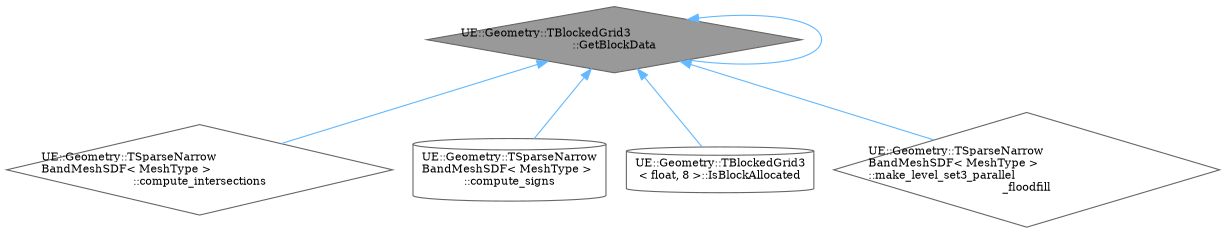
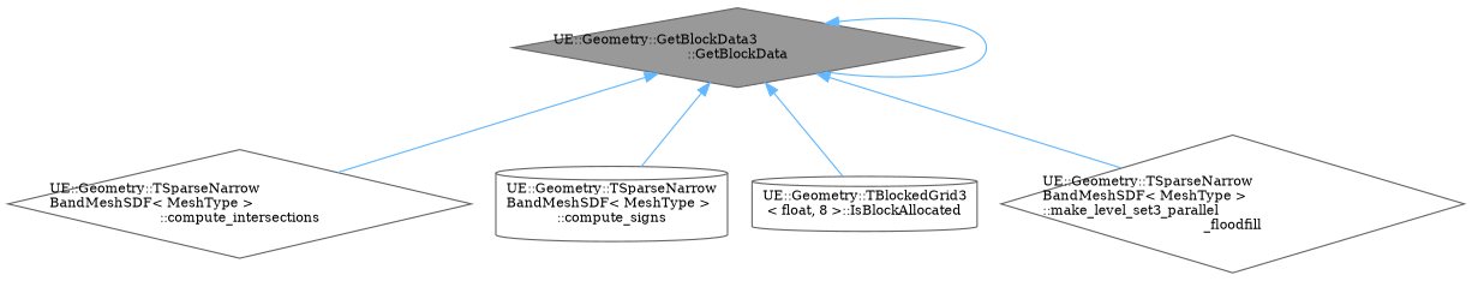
  digraph {
    fontname="DejaVu Serif"
    rankdir=TB
    node [color=grey40 fillcolor=white fontname="DejaVu Serif" fontsize=10 shape=diamond style=filled]
    edge [color=steelblue1 dir=back fontname="DejaVu Serif" fontsize=10 labelfontname=Helvetica labelfontsize=10 style=solid]
-   n1 [color=gray40 fillcolor=grey60 fontcolor=black height=0.2 label="UE::Geometry::TBlockedGrid3\l::GetBlockData" width=0.4]
+   n1 [color=gray40 fillcolor=grey60 fontcolor=black height=0.2 label="UE::Geometry::GetBlockData3\l::GetBlockData" width=0.4]
    n2 [height=0.2 label="UE::Geometry::TSparseNarrow\lBandMeshSDF\< MeshType \>\l::compute_intersections" width=0.4]
    n3 [height=0.2 label="UE::Geometry::TSparseNarrow\lBandMeshSDF\< MeshType \>\l::compute_signs" shape=cylinder width=0.4]
    n4 [height=0.2 label="UE::Geometry::TBlockedGrid3\l\< float, 8 \>::IsBlockAllocated" shape=cylinder width=0.4]
    n5 [height=0.2 label="UE::Geometry::TSparseNarrow\lBandMeshSDF\< MeshType \>\l::make_level_set3_parallel\l_floodfill" width=0.4]
    n1 -> n1
    n1 -> n2
    n1 -> n3
    n1 -> n4
    n1 -> n5
  }
